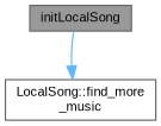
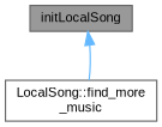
  digraph {
    rankdir=TB
    fontname="Liberation Sans"
    node [fontname="Liberation Sans" fontsize=10 shape=box style=filled]
    n1 [color=gray40 fillcolor=grey60 fontcolor=black height=0.2 label=initLocalSong width=0.4]
    n2 [color=grey40 fillcolor=white height=0.2 label="LocalSong::find_more\l_music" width=0.4]
-   n1 -> n2 [color=steelblue1 fontname="Liberation Sans" fontsize=10 labelfontname=Helvetica labelfontsize=10 style=solid]
+   n2 -> n1 [color=steelblue1 fontname="Liberation Sans" fontsize=10 labelfontname=Helvetica labelfontsize=10 style=solid]
  }
